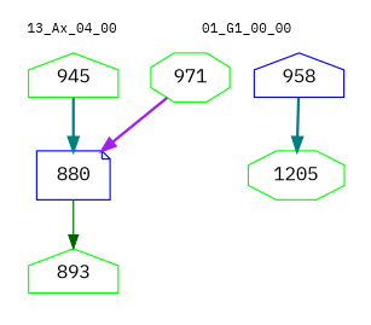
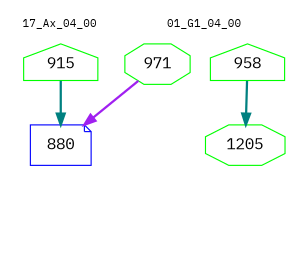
  digraph {
    fontname="IBM Plex Mono"
    node [color=green fontname="IBM Plex Mono" shape=house]
    edge [color=teal fontname="IBM Plex Mono" style=bold]
-   n1 [label=945]
+   n1 [label=915]
    n2 [color=blue label=880 shape=note]
-   n3 [label=893]
    n4 [label=971 shape=octagon]
-   n5 [color=blue label=958]
+   n5 [label=958]
    n6 [label=1205 shape=octagon]
    subgraph cluster_1 {
      color=white
      fontsize=10
-     label="13_Ax_04_00"
+     label="17_Ax_04_00"
      n1
      n2
-     n3
    }
    subgraph cluster_2 {
      color=white
      fontsize=10
-     label="01_G1_00_00"
+     label="01_G1_04_00"
      n4
      n5
      n6
    }
    n1 -> n2
-   n2 -> n3 [color=darkgreen style=solid]
    n4 -> n2 [color=purple]
    n5 -> n6
  }
